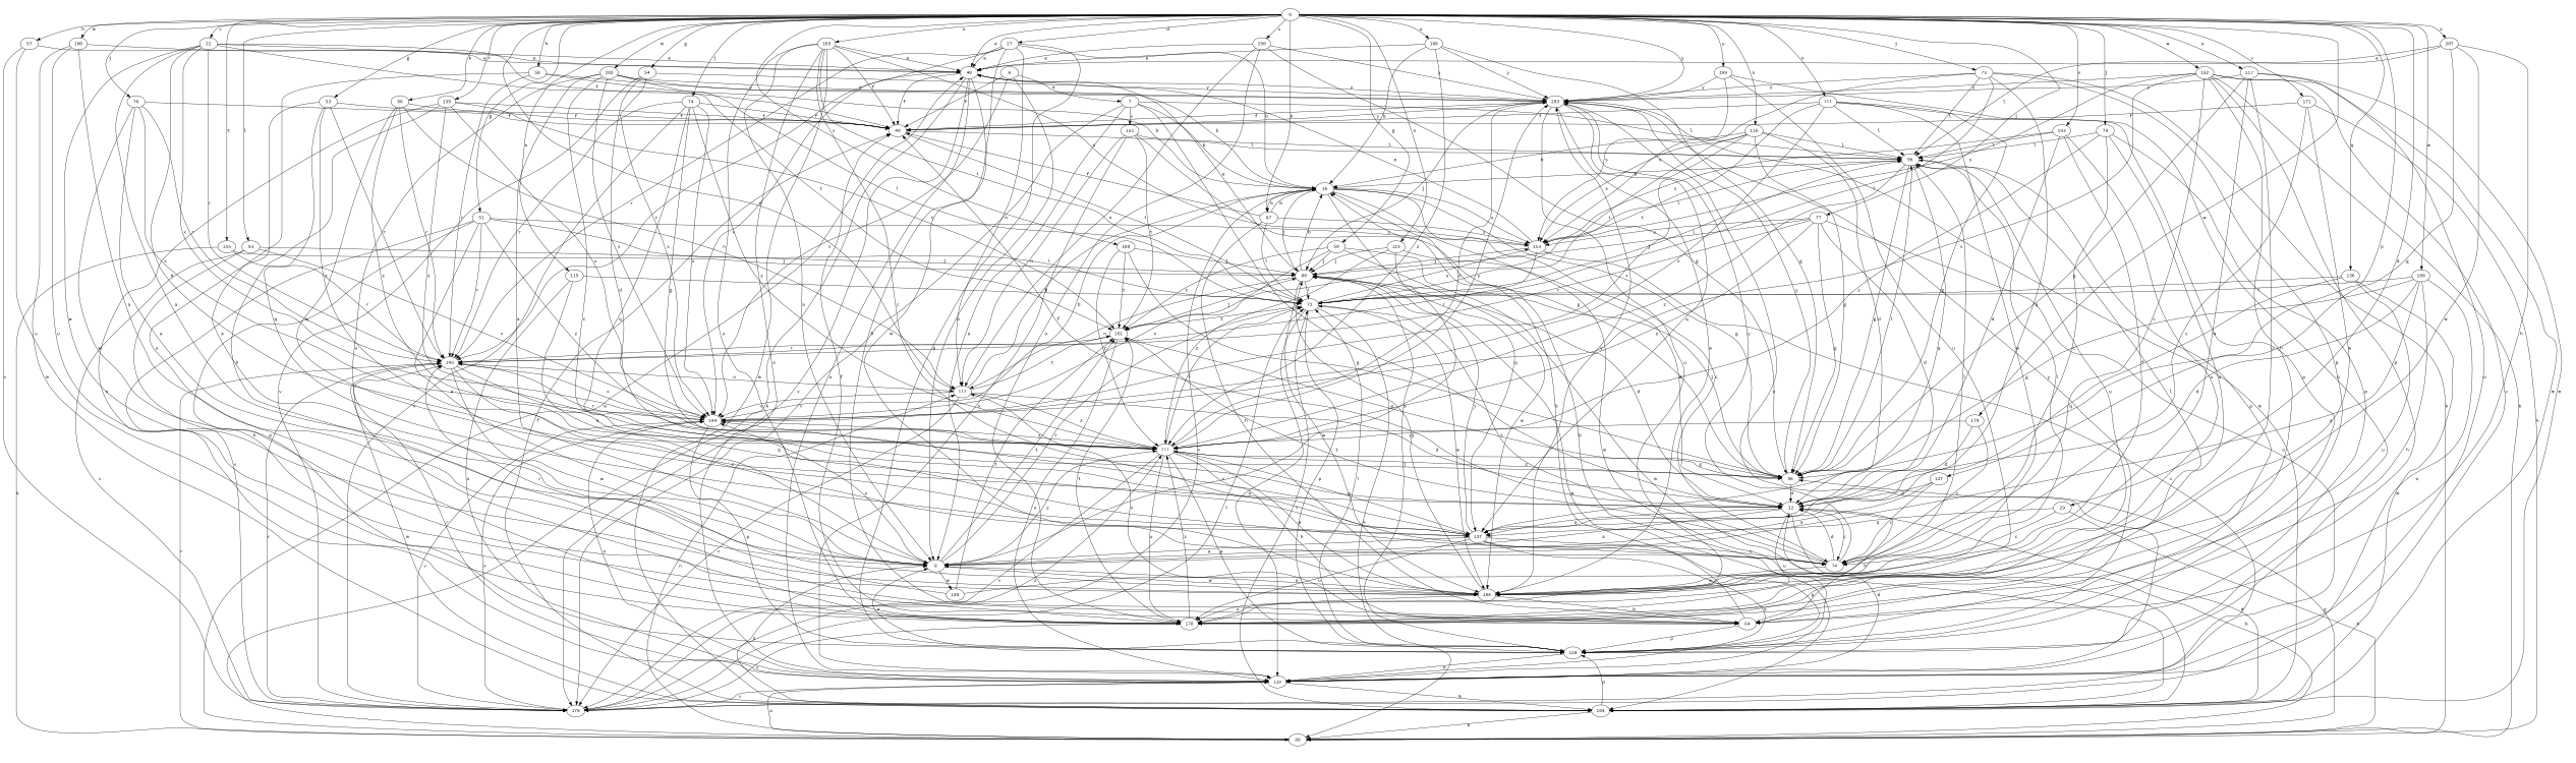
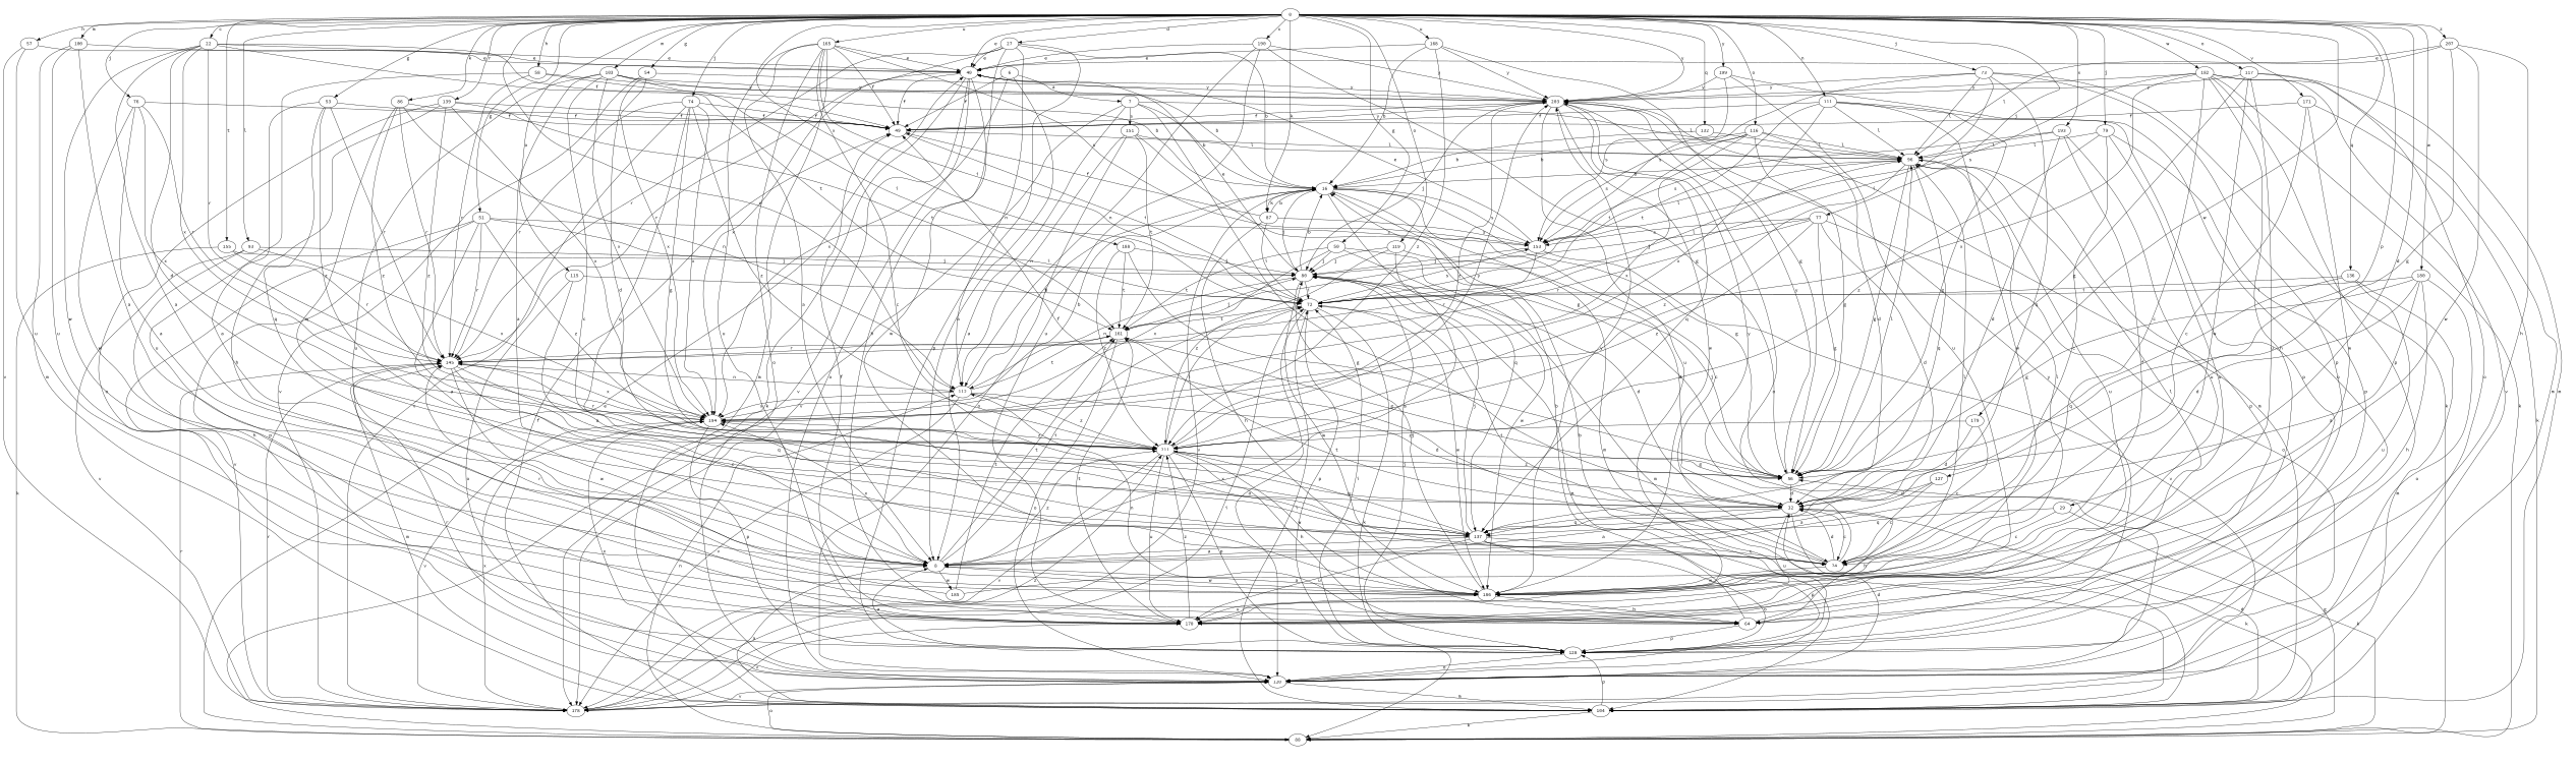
  strict digraph {
    fontname="Source Code Pro"
    node [fontname="Source Code Pro"]
    edge [fontname="Source Code Pro"]
    0
    22
    27
    29
    40
    50
    51
    53
    54
    57
    58
    73
    74
    76
    77
    79
    86
    87
    93
    100
    103
    111
    112
    115
    116
    117
    119
    127
+   132
    136
    139
    155
    165
    168
    171
    179
    180
    182
    188
    190
    193
    199
    203
    207
    8
    49
    194
    32
    161
    186
    145
    16
    64
    128
    24
    137
    88
    178
    120
    80
    104
    72
    211
    153
    170
    96
    56
    6
    7
    151
    185
    0 -> 22 [label=c]
    0 -> 27 [label=d]
    0 -> 29 [label=d]
    0 -> 40 [label=e]
    0 -> 50 [label=g]
    0 -> 51 [label=g]
    0 -> 53 [label=g]
    0 -> 54 [label=g]
    0 -> 57 [label=h]
    0 -> 58 [label=h]
    0 -> 73 [label=j]
    0 -> 74 [label=j]
    0 -> 76 [label=j]
    0 -> 77 [label=j]
    0 -> 79 [label=j]
    0 -> 86 [label=k]
    0 -> 87 [label=k]
    0 -> 93 [label=l]
    0 -> 100 [label=m]
    0 -> 103 [label=m]
    0 -> 111 [label=n]
    0 -> 112 [label=n]
    0 -> 115 [label=o]
    0 -> 116 [label=o]
    0 -> 117 [label=o]
    0 -> 119 [label=o]
    0 -> 127 [label=p]
+   0 -> 132 [label=q]
    0 -> 136 [label=q]
    0 -> 139 [label=r]
    0 -> 155 [label=t]
    0 -> 165 [label=u]
    0 -> 168 [label=u]
    0 -> 171 [label=v]
    0 -> 179 [label=w]
    0 -> 180 [label=w]
    0 -> 182 [label=w]
    0 -> 188 [label=x]
    0 -> 190 [label=x]
    0 -> 193 [label=x]
    0 -> 199 [label=y]
    0 -> 203 [label=y]
    0 -> 207 [label=z]
    22 -> 40 [label=e]
    22 -> 8 [label=a]
    22 -> 49 [label=f]
    22 -> 194 [label=x]
    22 -> 32 [label=d]
    22 -> 161 [label=t]
    22 -> 186 [label=w]
    22 -> 145 [label=r]
    27 -> 40 [label=e]
    27 -> 112 [label=n]
    27 -> 194 [label=x]
    27 -> 145 [label=r]
    27 -> 16 [label=b]
    27 -> 64 [label=h]
    27 -> 128 [label=p]
    29 -> 24 [label=c]
    29 -> 137 [label=q]
    29 -> 88 [label=k]
    40 -> 203 [label=y]
    40 -> 49 [label=f]
    40 -> 186 [label=w]
    40 -> 145 [label=r]
    40 -> 88 [label=k]
    40 -> 178 [label=v]
    40 -> 120 [label=o]
    50 -> 194 [label=x]
    50 -> 161 [label=t]
    50 -> 186 [label=w]
    50 -> 80 [label=j]
    50 -> 104 [label=m]
    51 -> 8 [label=a]
    51 -> 145 [label=r]
    51 -> 128 [label=p]
    51 -> 178 [label=v]
    51 -> 72 [label=i]
    51 -> 211 [label=z]
    51 -> 153 [label=s]
    53 -> 8 [label=a]
    53 -> 49 [label=f]
    53 -> 145 [label=r]
    53 -> 137 [label=q]
    53 -> 211 [label=z]
    54 -> 203 [label=y]
    54 -> 194 [label=x]
    54 -> 32 [label=d]
    54 -> 178 [label=v]
    57 -> 40 [label=e]
    57 -> 178 [label=v]
    57 -> 170 [label=u]
    58 -> 203 [label=y]
    58 -> 145 [label=r]
    58 -> 16 [label=b]
    58 -> 170 [label=u]
    73 -> 203 [label=y]
    73 -> 128 [label=p]
    73 -> 137 [label=q]
    73 -> 88 [label=k]
    73 -> 72 [label=i]
    73 -> 153 [label=s]
    73 -> 96 [label=l]
    74 -> 49 [label=f]
    74 -> 194 [label=x]
    74 -> 145 [label=r]
    74 -> 137 [label=q]
    74 -> 178 [label=v]
    74 -> 211 [label=z]
    74 -> 56 [label=g]
    76 -> 8 [label=a]
    76 -> 49 [label=f]
    76 -> 194 [label=x]
    76 -> 186 [label=w]
    76 -> 145 [label=r]
    77 -> 32 [label=d]
    77 -> 145 [label=r]
    77 -> 120 [label=o]
    77 -> 80 [label=j]
    77 -> 211 [label=z]
    77 -> 153 [label=s]
    77 -> 56 [label=g]
    79 -> 128 [label=p]
    79 -> 24 [label=c]
    79 -> 211 [label=z]
    79 -> 170 [label=u]
    79 -> 96 [label=l]
    86 -> 112 [label=n]
    86 -> 49 [label=f]
    86 -> 145 [label=r]
    86 -> 137 [label=q]
    86 -> 211 [label=z]
    87 -> 49 [label=f]
    87 -> 16 [label=b]
    87 -> 64 [label=h]
    87 -> 72 [label=i]
    87 -> 153 [label=s]
    93 -> 194 [label=x]
    93 -> 64 [label=h]
    93 -> 178 [label=v]
    93 -> 80 [label=j]
    100 -> 40 [label=e]
    100 -> 8 [label=a]
    100 -> 104 [label=m]
    100 -> 170 [label=u]
    103 -> 203 [label=y]
    103 -> 8 [label=a]
    103 -> 194 [label=x]
    103 -> 16 [label=b]
    103 -> 24 [label=c]
    103 -> 72 [label=i]
    103 -> 170 [label=u]
    111 -> 49 [label=f]
    111 -> 194 [label=x]
    111 -> 161 [label=t]
    111 -> 186 [label=w]
    111 -> 128 [label=p]
    111 -> 96 [label=l]
    111 -> 56 [label=g]
    112 -> 194 [label=x]
    112 -> 32 [label=d]
    112 -> 161 [label=t]
    112 -> 16 [label=b]
    112 -> 178 [label=v]
    112 -> 211 [label=z]
    115 -> 8 [label=a]
    115 -> 120 [label=o]
    115 -> 72 [label=i]
    116 -> 194 [label=x]
    116 -> 32 [label=d]
    116 -> 16 [label=b]
    116 -> 72 [label=i]
    116 -> 153 [label=s]
    116 -> 96 [label=l]
    116 -> 56 [label=g]
    117 -> 203 [label=y]
    117 -> 186 [label=w]
    117 -> 120 [label=o]
    117 -> 104 [label=m]
    117 -> 170 [label=u]
    117 -> 56 [label=g]
    119 -> 8 [label=a]
    119 -> 32 [label=d]
    119 -> 80 [label=j]
    119 -> 211 [label=z]
    127 -> 8 [label=a]
    127 -> 32 [label=d]
    127 -> 24 [label=c]
+   132 -> 16 [label=b]
+   132 -> 96 [label=l]
    136 -> 137 [label=q]
    136 -> 104 [label=m]
    136 -> 72 [label=i]
    136 -> 170 [label=u]
    139 -> 49 [label=f]
    139 -> 194 [label=x]
    139 -> 161 [label=t]
    139 -> 64 [label=h]
    139 -> 120 [label=o]
    139 -> 211 [label=z]
    155 -> 145 [label=r]
    155 -> 88 [label=k]
    155 -> 80 [label=j]
    165 -> 40 [label=e]
    165 -> 8 [label=a]
    165 -> 49 [label=f]
    165 -> 24 [label=c]
    165 -> 120 [label=o]
    165 -> 104 [label=m]
    165 -> 72 [label=i]
    165 -> 153 [label=s]
    165 -> 170 [label=u]
    168 -> 40 [label=e]
    168 -> 203 [label=y]
    168 -> 16 [label=b]
    168 -> 211 [label=z]
    168 -> 56 [label=g]
    171 -> 49 [label=f]
    171 -> 186 [label=w]
    171 -> 24 [label=c]
    171 -> 88 [label=k]
    179 -> 32 [label=d]
    179 -> 24 [label=c]
    179 -> 211 [label=z]
    180 -> 8 [label=a]
    180 -> 32 [label=d]
    180 -> 64 [label=h]
    180 -> 120 [label=o]
    180 -> 72 [label=i]
    180 -> 56 [label=g]
    182 -> 203 [label=y]
    182 -> 194 [label=x]
    182 -> 64 [label=h]
    182 -> 128 [label=p]
    182 -> 24 [label=c]
    182 -> 88 [label=k]
    182 -> 178 [label=v]
    182 -> 104 [label=m]
    182 -> 153 [label=s]
    188 -> 161 [label=t]
    188 -> 80 [label=j]
    188 -> 211 [label=z]
    188 -> 56 [label=g]
    190 -> 40 [label=e]
    190 -> 112 [label=n]
    190 -> 203 [label=y]
    190 -> 170 [label=u]
    190 -> 56 [label=g]
    193 -> 32 [label=d]
    193 -> 186 [label=f]
    193 -> 153 [label=s]
    193 -> 170 [label=u]
    193 -> 96 [label=l]
    199 -> 203 [label=y]
    199 -> 120 [label=o]
    199 -> 153 [label=s]
    199 -> 170 [label=u]
    203 -> 49 [label=f]
    203 -> 186 [label=w]
    203 -> 137 [label=q]
    203 -> 120 [label=o]
    203 -> 80 [label=j]
    203 -> 104 [label=m]
    203 -> 211 [label=z]
    203 -> 170 [label=u]
    207 -> 40 [label=e]
    207 -> 186 [label=w]
    207 -> 64 [label=h]
    207 -> 96 [label=l]
    207 -> 56 [label=g]
    8 -> 194 [label=x]
    8 -> 161 [label=t]
    8 -> 186 [label=w]
    8 -> 72 [label=i]
    8 -> 211 [label=z]
    8 -> 185 [label=w]
    49 -> 203 [label=y]
    49 -> 72 [label=i]
    49 -> 96 [label=l]
    194 -> 16 [label=b]
    194 -> 128 [label=p]
    194 -> 178 [label=v]
    194 -> 211 [label=z]
    32 -> 8 [label=a]
    32 -> 49 [label=f]
    32 -> 64 [label=h]
    32 -> 24 [label=c]
    32 -> 137 [label=q]
    32 -> 88 [label=k]
    32 -> 170 [label=u]
    161 -> 145 [label=r]
    161 -> 120 [label=o]
    161 -> 80 [label=j]
    161 -> 56 [label=g]
    186 -> 203 [label=y]
    186 -> 8 [label=a]
    186 -> 64 [label=h]
    186 -> 80 [label=j]
    186 -> 170 [label=u]
    186 -> 96 [label=l]
    145 -> 112 [label=n]
    145 -> 194 [label=x]
    145 -> 186 [label=w]
    145 -> 24 [label=c]
    145 -> 137 [label=q]
    145 -> 104 [label=m]
    16 -> 87 [label=k]
    16 -> 24 [label=c]
    16 -> 137 [label=q]
    16 -> 178 [label=v]
    16 -> 80 [label=j]
    16 -> 104 [label=m]
    16 -> 153 [label=s]
    16 -> 56 [label=g]
    64 -> 112 [label=n]
    64 -> 16 [label=b]
    64 -> 128 [label=p]
    64 -> 96 [label=l]
    128 -> 203 [label=y]
    128 -> 8 [label=a]
    128 -> 120 [label=o]
    128 -> 80 [label=j]
    128 -> 72 [label=i]
    24 -> 203 [label=y]
    24 -> 32 [label=d]
    24 -> 161 [label=t]
    24 -> 186 [label=w]
    24 -> 72 [label=i]
    137 -> 8 [label=a]
    137 -> 194 [label=x]
    137 -> 128 [label=p]
    137 -> 24 [label=c]
    137 -> 120 [label=o]
    137 -> 80 [label=j]
    137 -> 170 [label=u]
    88 -> 40 [label=e]
    88 -> 112 [label=n]
    88 -> 145 [label=r]
    88 -> 120 [label=o]
    88 -> 56 [label=g]
    178 -> 194 [label=x]
    178 -> 145 [label=r]
    178 -> 72 [label=i]
    178 -> 211 [label=z]
    120 -> 194 [label=x]
    120 -> 32 [label=d]
    120 -> 145 [label=r]
    120 -> 16 [label=b]
    120 -> 178 [label=v]
    120 -> 104 [label=m]
    80 -> 40 [label=e]
    80 -> 112 [label=n]
    80 -> 32 [label=d]
    80 -> 186 [label=w]
    80 -> 16 [label=b]
    80 -> 104 [label=m]
    80 -> 72 [label=i]
    104 -> 8 [label=a]
    104 -> 49 [label=f]
    104 -> 32 [label=d]
    104 -> 128 [label=p]
    104 -> 88 [label=k]
    104 -> 72 [label=i]
    72 -> 161 [label=t]
    72 -> 186 [label=w]
    72 -> 128 [label=p]
    72 -> 88 [label=k]
    72 -> 120 [label=o]
    72 -> 153 [label=s]
    72 -> 96 [label=l]
    211 -> 203 [label=y]
    211 -> 186 [label=w]
    211 -> 145 [label=r]
    211 -> 64 [label=h]
    211 -> 128 [label=p]
    211 -> 137 [label=q]
    211 -> 178 [label=v]
    211 -> 72 [label=i]
    211 -> 170 [label=u]
    211 -> 56 [label=g]
    153 -> 40 [label=e]
    153 -> 145 [label=r]
    153 -> 178 [label=v]
    153 -> 80 [label=j]
    153 -> 96 [label=l]
    170 -> 49 [label=f]
    170 -> 161 [label=t]
    170 -> 178 [label=v]
    170 -> 211 [label=z]
    96 -> 16 [label=b]
    96 -> 128 [label=p]
    96 -> 137 [label=q]
    96 -> 211 [label=z]
    96 -> 170 [label=u]
    96 -> 56 [label=g]
    56 -> 203 [label=y]
    56 -> 32 [label=d]
    56 -> 80 [label=j]
    56 -> 211 [label=z]
    56 -> 96 [label=l]
    6 -> 8 [label=a]
    6 -> 49 [label=f]
    6 -> 194 [label=x]
    6 -> 7 [label=a]
    7 -> 8 [label=a]
    7 -> 32 [label=d]
    7 -> 16 [label=b]
    7 -> 178 [label=v]
    7 -> 96 [label=l]
    7 -> 151 [label=s]
    151 -> 112 [label=n]
    151 -> 161 [label=t]
    151 -> 120 [label=o]
    151 -> 96 [label=l]
    151 -> 56 [label=g]
    185 -> 161 [label=t]
    185 -> 145 [label=r]
    185 -> 96 [label=l]
  }
